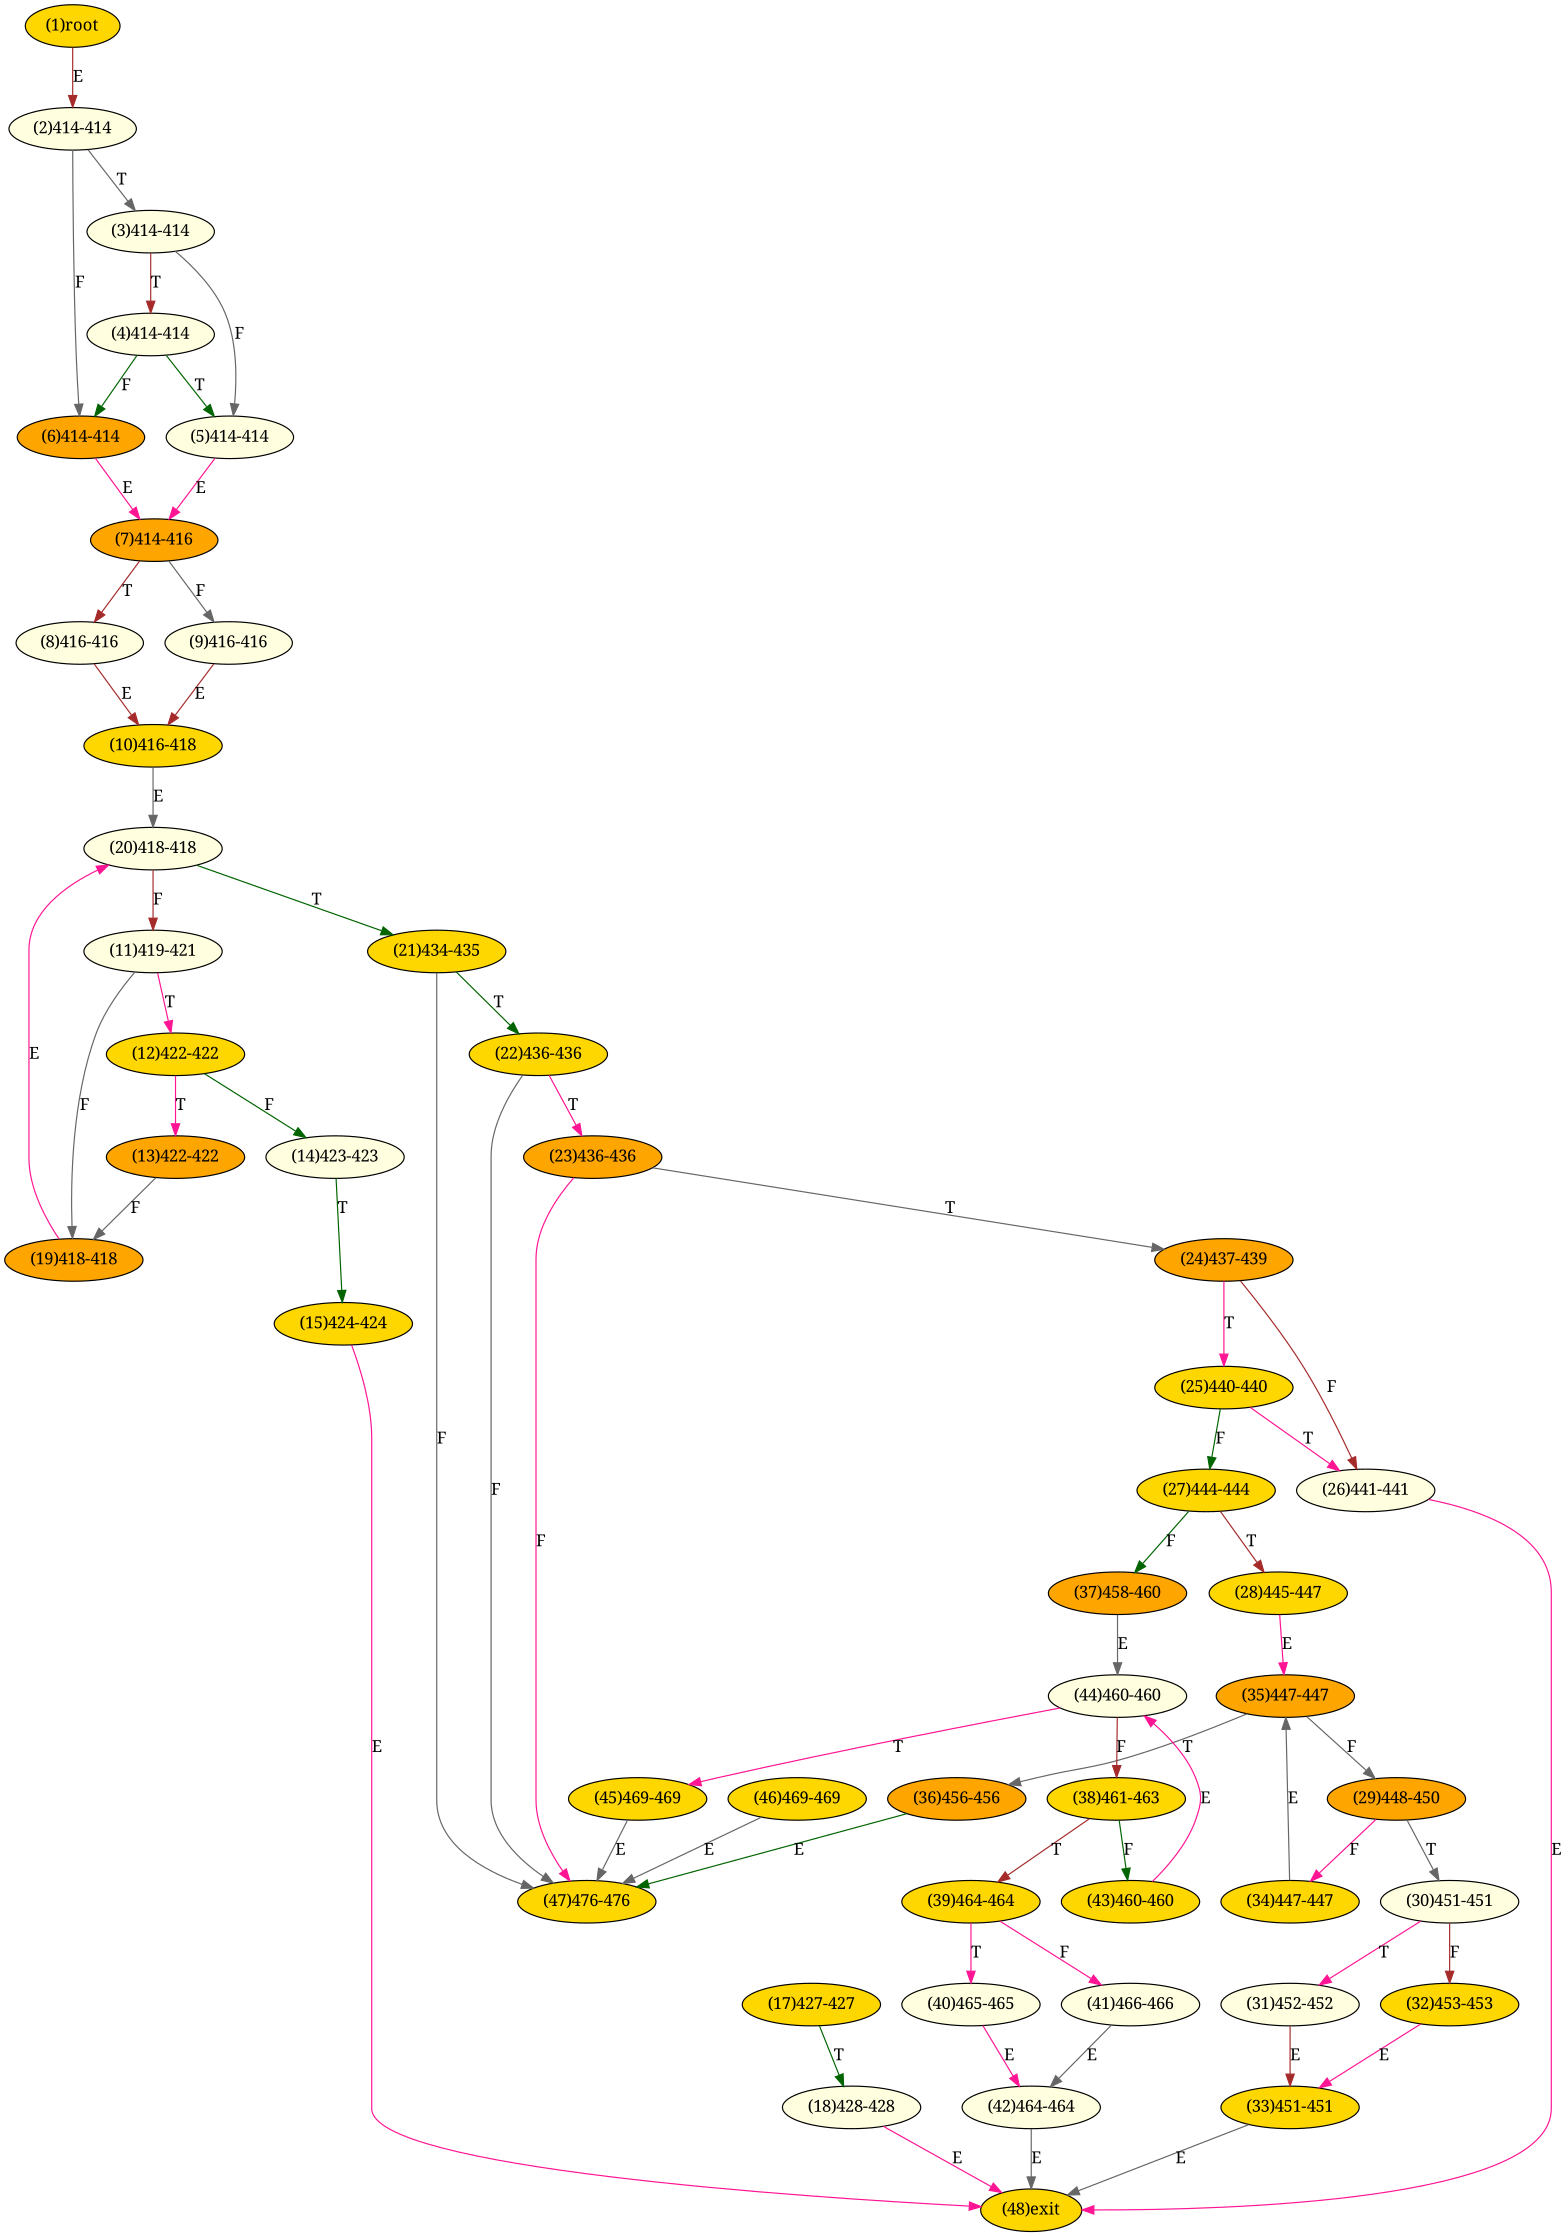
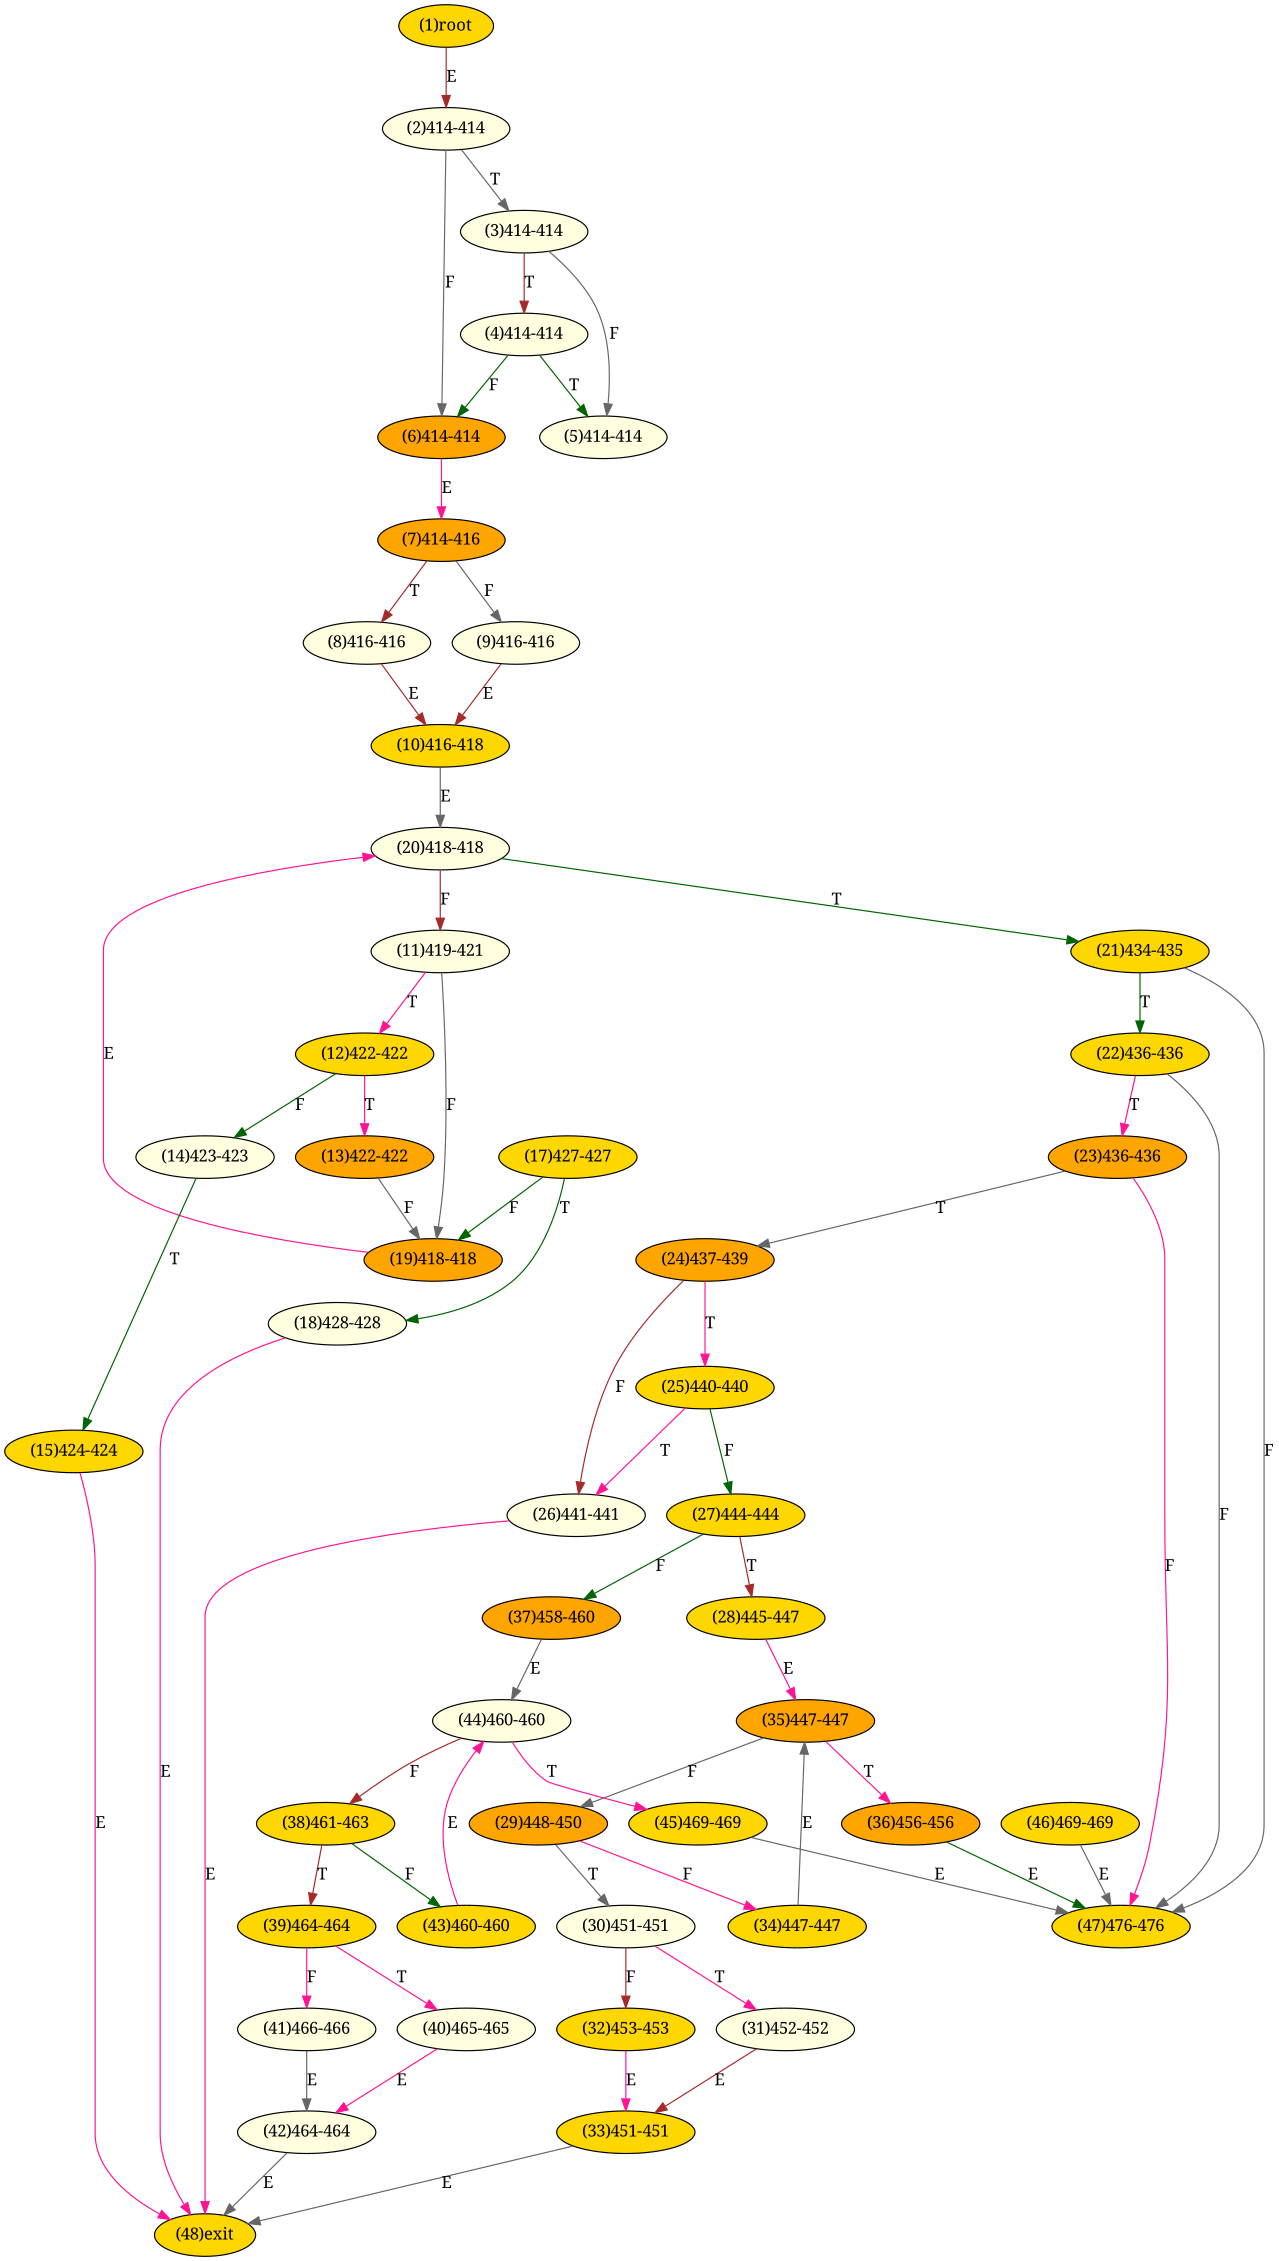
  digraph {
    fontname="Noto Serif"
    node [fillcolor=gold fontname="Noto Serif" style=filled]
    edge [color=deeppink fontname="Noto Serif"]
    n1 [label="(1)root"]
    n2 [fillcolor=lightyellow label="(2)414-414"]
    n3 [fillcolor=lightyellow label="(3)414-414"]
    n4 [fillcolor=orange label="(6)414-414"]
    n5 [fillcolor=lightyellow label="(4)414-414"]
    n6 [fillcolor=lightyellow label="(5)414-414"]
    n7 [fillcolor=orange label="(7)414-416"]
    n8 [fillcolor=lightyellow label="(8)416-416"]
    n9 [fillcolor=lightyellow label="(9)416-416"]
    n10 [label="(10)416-418"]
    n11 [fillcolor=lightyellow label="(20)418-418"]
    n12 [fillcolor=lightyellow label="(11)419-421"]
    n13 [label="(21)434-435"]
    n14 [label="(12)422-422"]
    n15 [fillcolor=orange label="(19)418-418"]
    n16 [fillcolor=orange label="(13)422-422"]
    n17 [fillcolor=lightyellow label="(14)423-423"]
    n18 [label="(15)424-424"]
    n19 [label="(48)exit"]
    n20 [label="(17)427-427"]
    n21 [fillcolor=lightyellow label="(18)428-428"]
    n22 [label="(22)436-436"]
    n23 [label="(47)476-476"]
    n24 [fillcolor=orange label="(23)436-436"]
    n25 [fillcolor=orange label="(24)437-439"]
    n26 [label="(25)440-440"]
    n27 [fillcolor=lightyellow label="(26)441-441"]
    n28 [label="(27)444-444"]
    n29 [label="(28)445-447"]
    n30 [fillcolor=orange label="(37)458-460"]
    n31 [fillcolor=orange label="(35)447-447"]
    n32 [fillcolor=lightyellow label="(44)460-460"]
    n33 [fillcolor=orange label="(29)448-450"]
    n34 [fillcolor=lightyellow label="(30)451-451"]
    n35 [label="(34)447-447"]
    n36 [fillcolor=lightyellow label="(31)452-452"]
    n37 [label="(32)453-453"]
    n38 [fillcolor=orange label="(36)456-456"]
    n39 [label="(33)451-451"]
    n40 [label="(38)461-463"]
    n41 [label="(39)464-464"]
    n42 [label="(43)460-460"]
    n43 [fillcolor=lightyellow label="(40)465-465"]
    n44 [fillcolor=lightyellow label="(41)466-466"]
    n45 [fillcolor=lightyellow label="(42)464-464"]
    n46 [label="(45)469-469"]
    n47 [label="(46)469-469"]
    n1 -> n2 [color=brown label=E]
    n2 -> n3 [color=gray40 label=T]
    n2 -> n4 [color=gray40 label=F]
    n3 -> n5 [color=brown label=T]
    n3 -> n6 [color=gray40 label=F]
    n4 -> n7 [label=E]
    n5 -> n4 [color=darkgreen label=F]
    n5 -> n6 [color=darkgreen label=T]
-   n6 -> n7 [label=E]
    n7 -> n8 [color=brown label=T]
    n7 -> n9 [color=gray40 label=F]
    n8 -> n10 [color=brown label=E]
    n9 -> n10 [color=brown label=E]
    n10 -> n11 [color=gray40 label=E]
    n11 -> n12 [color=brown label=F]
    n11 -> n13 [color=darkgreen label=T]
    n12 -> n14 [label=T]
    n12 -> n15 [color=gray40 label=F]
    n13 -> n22 [color=darkgreen label=T]
    n13 -> n23 [color=gray40 label=F]
    n14 -> n16 [label=T]
    n14 -> n17 [color=darkgreen label=F]
    n15 -> n11 [label=E]
    n16 -> n15 [color=gray40 label=F]
    n17 -> n18 [color=darkgreen label=T]
    n18 -> n19 [label=E]
+   n20 -> n15 [color=darkgreen label=F]
    n20 -> n21 [color=darkgreen label=T]
    n21 -> n19 [label=E]
    n22 -> n23 [color=gray40 label=F]
    n22 -> n24 [label=T]
    n24 -> n23 [label=F]
    n24 -> n25 [color=gray40 label=T]
    n25 -> n26 [label=T]
    n25 -> n27 [color=brown label=F]
    n26 -> n27 [label=T]
    n26 -> n28 [color=darkgreen label=F]
    n27 -> n19 [label=E]
    n28 -> n29 [color=brown label=T]
    n28 -> n30 [color=darkgreen label=F]
    n29 -> n31 [label=E]
    n30 -> n32 [color=gray40 label=E]
    n31 -> n33 [color=gray40 label=F]
-   n31 -> n38 [color=gray40 label=T]
+   n31 -> n38 [label=T]
    n32 -> n40 [color=brown label=F]
    n32 -> n46 [label=T]
    n33 -> n34 [color=gray40 label=T]
    n33 -> n35 [label=F]
    n34 -> n36 [label=T]
    n34 -> n37 [color=brown label=F]
    n35 -> n31 [color=gray40 label=E]
    n36 -> n39 [color=brown label=E]
    n37 -> n39 [label=E]
    n38 -> n23 [color=darkgreen label=E]
    n39 -> n19 [color=gray40 label=E]
    n40 -> n41 [color=brown label=T]
    n40 -> n42 [color=darkgreen label=F]
    n41 -> n43 [label=T]
    n41 -> n44 [label=F]
    n42 -> n32 [label=E]
    n43 -> n45 [label=E]
    n44 -> n45 [color=gray40 label=E]
    n45 -> n19 [color=gray40 label=E]
    n46 -> n23 [color=gray40 label=E]
    n47 -> n23 [color=gray40 label=E]
  }
